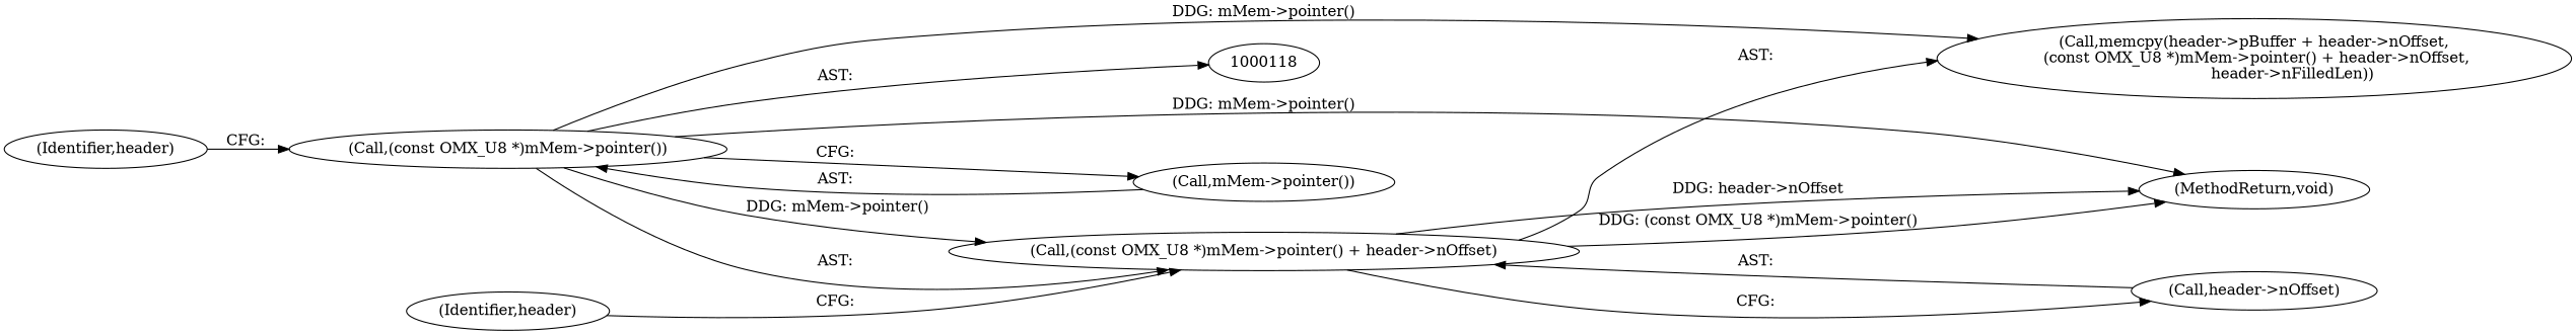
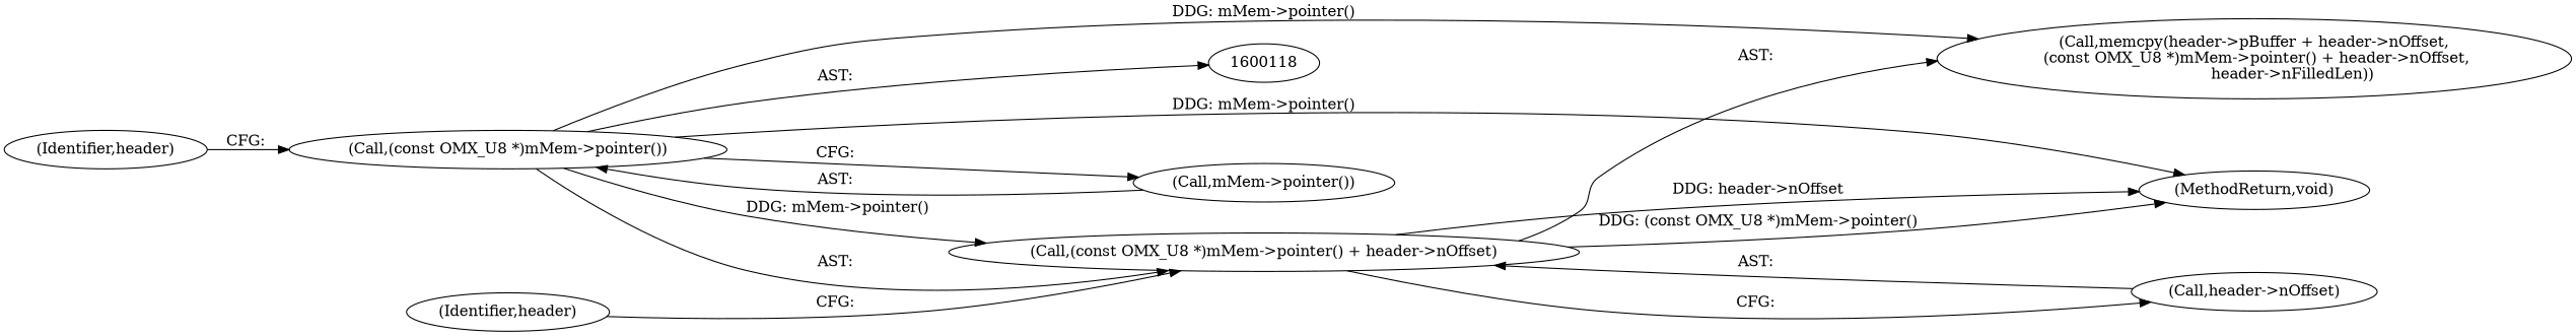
  digraph {
    rankdir=LR
    n1 [label="(Call,(const OMX_U8 *)mMem->pointer() + header->nOffset)"]
    n2 [label="(Call,memcpy(header->pBuffer + header->nOffset,\n (const OMX_U8 *)mMem->pointer() + header->nOffset,\n                header->nFilledLen))"]
    n3 [label="(MethodReturn,void)"]
    n4 [label="(Call,header->nOffset)"]
    n5 [label="(Call,(const OMX_U8 *)mMem->pointer())"]
    n6 [label="(Call,mMem->pointer())"]
-   1000118
+   1000118 [label=1600118]
    n8 [label="(Identifier,header)"]
    n9 [label="(Identifier,header)"]
    n1 -> n2 [label="AST: "]
    n1 -> n3 [label="DDG: (const OMX_U8 *)mMem->pointer()"]
    n1 -> n3 [label="DDG: header->nOffset"]
    n1 -> n4 [label="CFG: "]
    n4 -> n1 [label="AST: "]
    n5 -> n1 [label="AST: "]
    n5 -> n1 [label="DDG: mMem->pointer()"]
    n5 -> n2 [label="DDG: mMem->pointer()"]
    n5 -> n3 [label="DDG: mMem->pointer()"]
    n5 -> n6 [label="CFG: "]
    n5 -> 1000118 [label="AST: "]
    n6 -> n5 [label="AST: "]
    n8 -> n1 [label="CFG: "]
    n9 -> n5 [label="CFG: "]
  }
